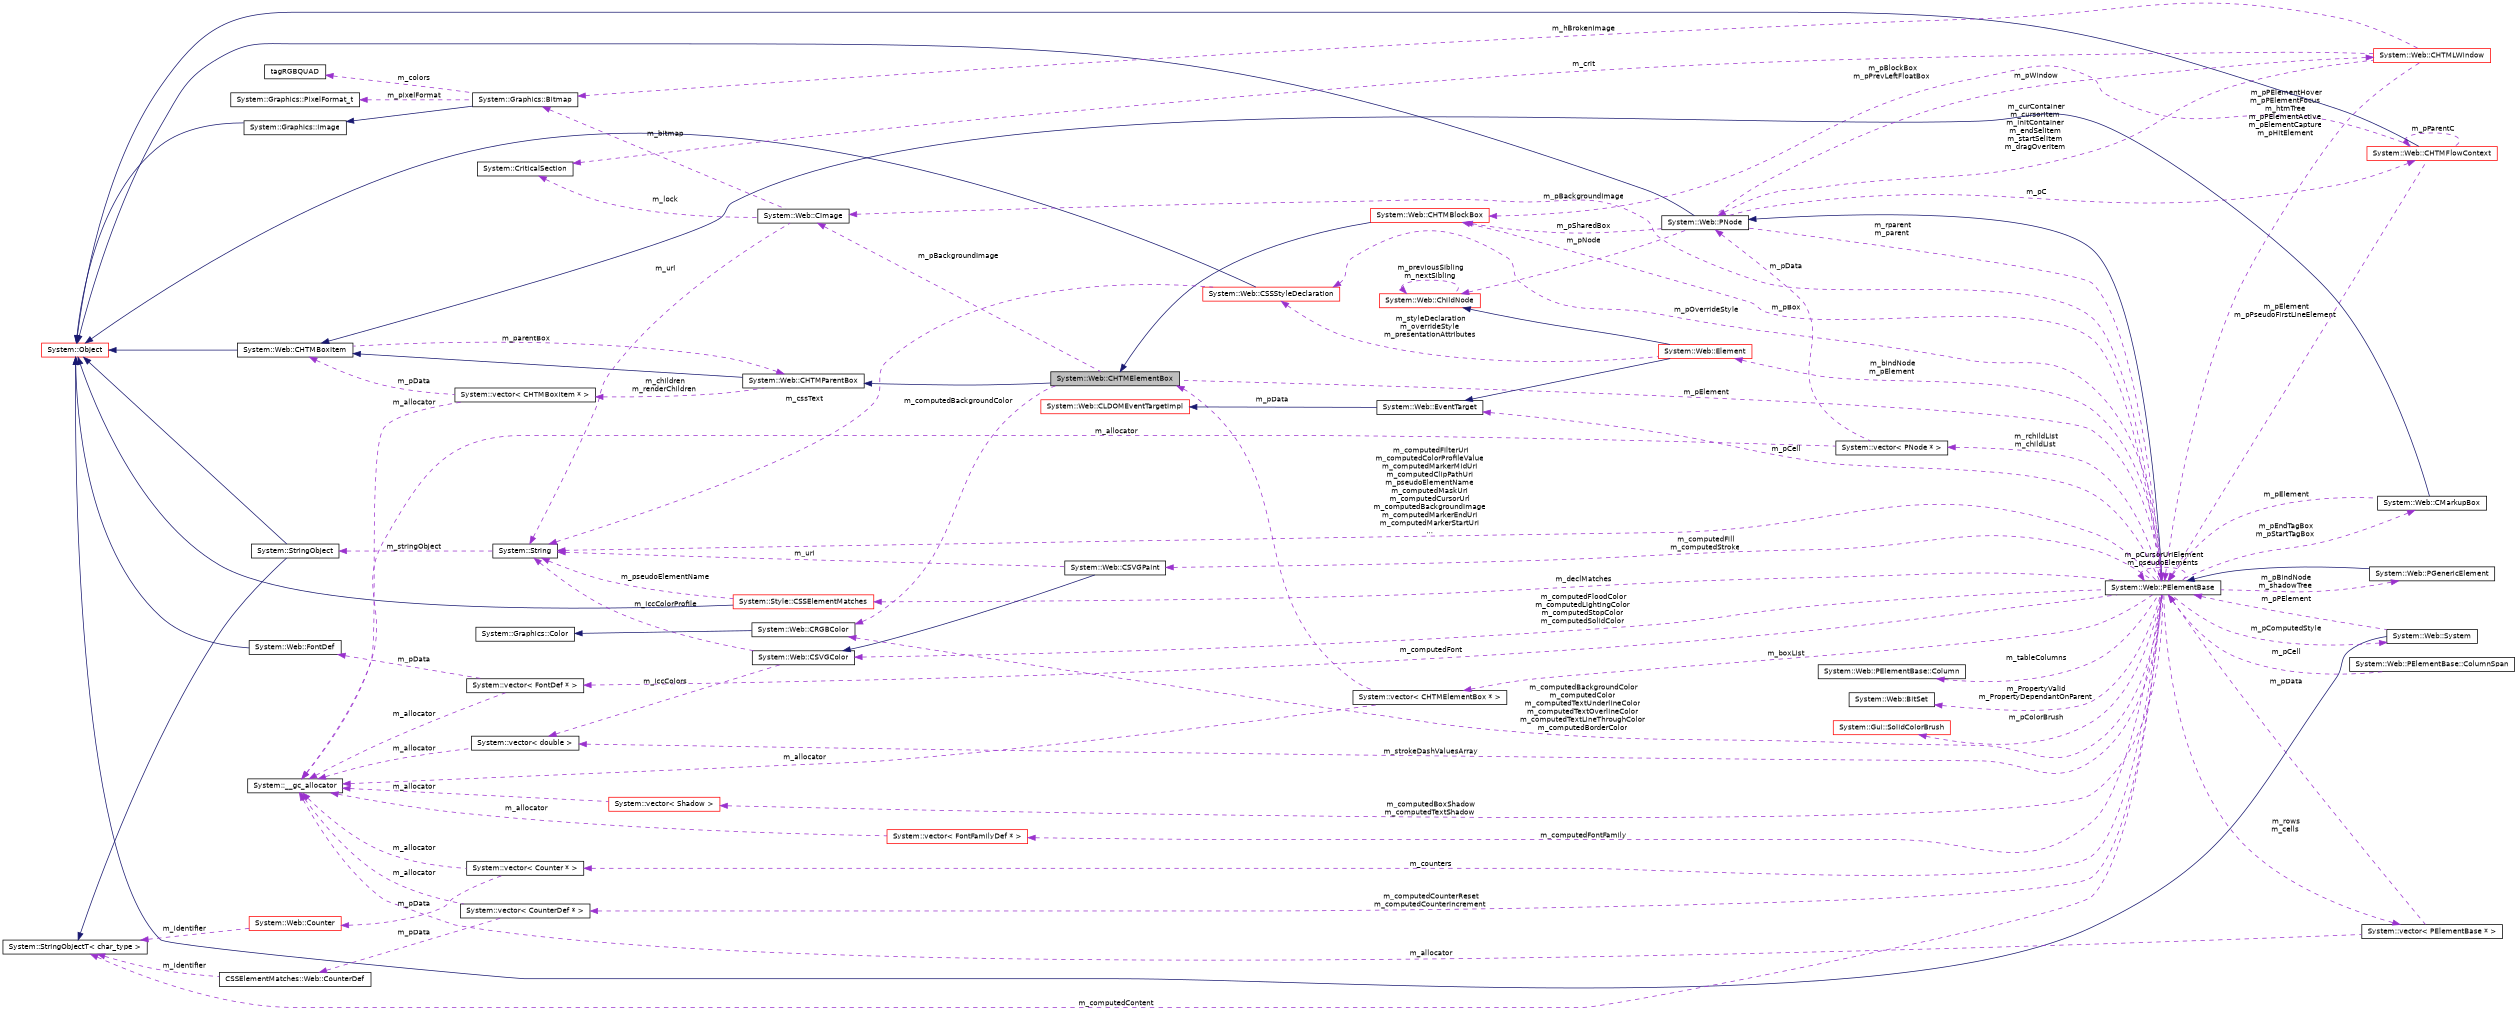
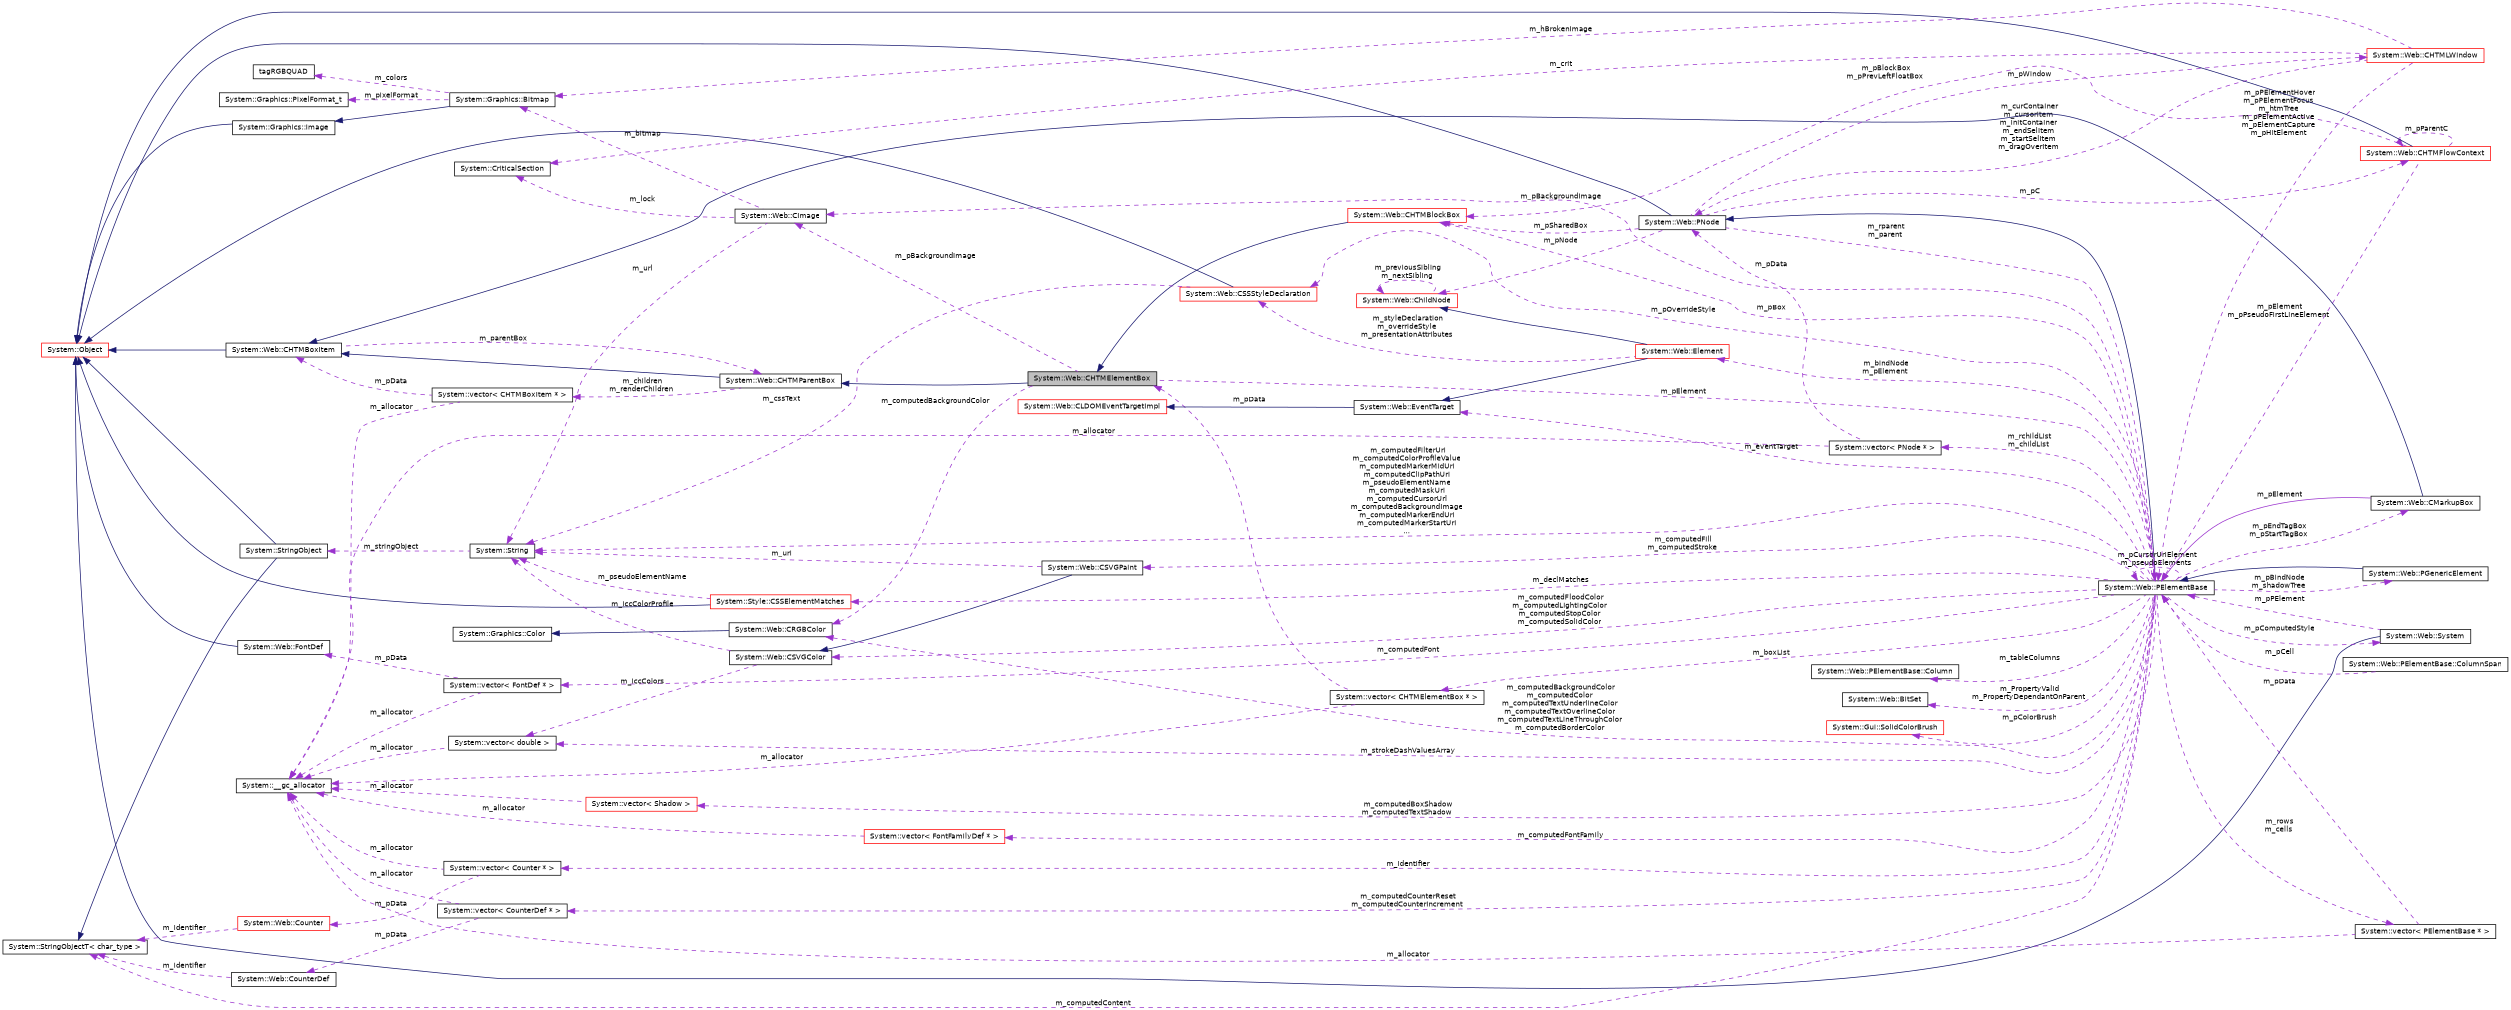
  digraph {
    rankdir=LR
    node [color=black fillcolor=white fontname=Helvetica fontsize=10 shape=record style=filled]
    edge [color=darkorchid3 dir=back fontname=Helvetica fontsize=10 labelfontname=Helvetica labelfontsize=10 style=dashed]
    n1 [fillcolor=grey75 fontcolor=black height=0.2 label="System::Web::CHTMElementBox" width=0.4]
    n2 [color=red height=0.2 label="System::Web::CHTMBlockBox" width=0.4]
    n3 [height=0.2 label="System::vector\< CHTMElementBox * \>" width=0.4]
    n4 [height=0.2 label="System::Web::PNode" width=0.4]
    n5 [color=red height=0.2 label="System::Web::CHTMFlowContext" width=0.4]
    n6 [height=0.2 label="System::Web::PElementBase" width=0.4]
    n7 [height=0.2 label="System::Web::CHTMParentBox" width=0.4]
    n8 [height=0.2 label="System::Web::CHTMBoxItem" width=0.4]
    n9 [height=0.2 label="System::vector\< CHTMBoxItem * \>" width=0.4]
    n10 [height=0.2 label="System::Web::CMarkupBox" width=0.4]
    n11 [color=red height=0.2 label="System::Object" width=0.4]
    n12 [height=0.2 label="System::StringObject" width=0.4]
    n13 [height=0.2 label="System::Graphics::Image" width=0.4]
    n14 [height=0.2 label="System::Web::FontDef" width=0.4]
    n15 [height=0.2 label="System::Web::System" width=0.4]
    n16 [color=red height=0.2 label="System::Web::CSSStyleDeclaration" width=0.4]
    n17 [color=red height=0.2 label="System::Style::CSSElementMatches" width=0.4]
    n18 [height=0.2 label="System::String" width=0.4]
    n19 [height=0.2 label="System::Graphics::Bitmap" width=0.4]
    n20 [height=0.2 label="System::vector\< PNode * \>" width=0.4]
    n21 [color=red height=0.2 label="System::Web::CHTMLWindow" width=0.4]
    n22 [height=0.2 label="System::vector\< FontDef * \>" width=0.4]
    n23 [color=red height=0.2 label="System::Web::Element" width=0.4]
    n24 [height=0.2 label="System::__gc_allocator" width=0.4]
    n25 [height=0.2 label="System::vector\< CounterDef * \>" width=0.4]
    n26 [height=0.2 label="System::vector\< Counter * \>" width=0.4]
    n27 [height=0.2 label="System::vector\< PElementBase * \>" width=0.4]
    n28 [height=0.2 label="System::vector\< double \>" width=0.4]
    n29 [color=red height=0.2 label="System::vector\< Shadow \>" width=0.4]
    n30 [color=red height=0.2 label="System::vector\< FontFamilyDef * \>" width=0.4]
    n31 [height=0.2 label="System::Web::CSVGColor" width=0.4]
    n32 [height=0.2 label="System::Web::CRGBColor" width=0.4]
    n33 [height=0.2 label="System::Web::PElementBase::ColumnSpan" width=0.4]
    n34 [height=0.2 label="System::Web::PGenericElement" width=0.4]
    n35 [height=0.2 label="System::Graphics::Color" width=0.4]
    n36 [height=0.2 label="System::Web::CImage" width=0.4]
    n37 [height=0.2 label="System::CriticalSection" width=0.4]
    n38 [height=0.2 label="System::Web::CSVGPaint" width=0.4]
    n39 [height=0.2 label="System::StringObjectT\< char_type \>" width=0.4]
-   n40 [height=0.2 label="CSSElementMatches::Web::CounterDef" width=0.4]
+   n40 [height=0.2 label="System::Web::CounterDef" width=0.4]
    n41 [color=red height=0.2 label="System::Web::Counter" width=0.4]
    n42 [height=0.2 label="System::Graphics::PixelFormat_t" width=0.4]
    n43 [height=0.2 label=tagRGBQUAD width=0.4]
    n44 [color=red height=0.2 label="System::Web::ChildNode" width=0.4]
    n45 [height=0.2 label="System::Web::EventTarget" width=0.4]
    n46 [color=red height=0.2 label="System::Web::CLDOMEventTargetImpl" width=0.4]
    n47 [height=0.2 label="System::Web::PElementBase::Column" width=0.4]
    n48 [height=0.2 label="System::Web::BitSet" width=0.4]
    n49 [color=red height=0.2 label="System::Gui::SolidColorBrush" width=0.4]
    n1 -> n2 [color=midnightblue style=solid]
    n1 -> n3 [label=" m_pData"]
    n2 -> n4 [label=" m_pSharedBox"]
    n2 -> n5 [label=" m_pBlockBox\nm_pPrevLeftFloatBox"]
    n2 -> n6 [label=" m_pBox"]
    n3 -> n6 [label=" m_boxList"]
    n4 -> n6 [color=midnightblue style=solid]
    n4 -> n20 [label=" m_pData"]
    n4 -> n21 [label=" m_curContainer\nm_cursorItem\nm_initContainer\nm_endSelItem\nm_startSelItem\nm_dragOverItem"]
    n5 -> n4 [label=" m_pC"]
    n5 -> n5 [label=" m_pParentC"]
    n6 -> n1 [label=" m_pElement"]
    n6 -> n4 [label=" m_rparent\nm_parent"]
    n6 -> n5 [label=" m_pElement\nm_pPseudoFirstLineElement"]
    n6 -> n6 [label=" m_pCursorUriElement\nm_pseudoElements"]
-   n6 -> n10 [label=" m_pElement"]
+   n6 -> n10 [label=" m_pElement" style=solid]
    n6 -> n15 [label=" m_pPElement"]
    n6 -> n21 [label=" m_pPElementHover\nm_pPElementFocus\nm_htmTree\nm_pPElementActive\nm_pElementCapture\nm_pHitElement"]
    n6 -> n27 [label=" m_pData"]
    n6 -> n33 [label=" m_pCell"]
    n6 -> n34 [color=midnightblue style=solid]
    n7 -> n1 [color=midnightblue style=solid]
    n7 -> n8 [label=" m_parentBox"]
    n8 -> n7 [color=midnightblue style=solid]
    n8 -> n9 [label=" m_pData"]
    n8 -> n10 [color=midnightblue style=solid]
    n9 -> n7 [label=" m_children\nm_renderChildren"]
    n10 -> n6 [label=" m_pEndTagBox\nm_pStartTagBox"]
    n11 -> n4 [color=midnightblue style=solid]
    n11 -> n5 [color=midnightblue style=solid]
    n11 -> n8 [color=midnightblue style=solid]
    n11 -> n12 [color=midnightblue style=solid]
    n11 -> n13 [color=midnightblue style=solid]
    n11 -> n14 [color=midnightblue style=solid]
    n11 -> n15 [color=midnightblue style=solid]
    n11 -> n16 [color=midnightblue style=solid]
    n11 -> n17 [color=midnightblue style=solid]
    n12 -> n18 [label=" m_stringObject"]
    n13 -> n19 [color=midnightblue style=solid]
    n14 -> n22 [label=" m_pData"]
    n15 -> n6 [label=" m_pComputedStyle"]
    n16 -> n6 [label=" m_pOverrideStyle"]
    n16 -> n23 [label=" m_styleDeclaration\nm_overrideStyle\nm_presentationAttributes"]
    n17 -> n6 [label=" m_declMatches"]
    n18 -> n6 [label=" m_computedFilterUri\nm_computedColorProfileValue\nm_computedMarkerMidUri\nm_computedClipPathUri\nm_pseudoElementName\nm_computedMaskUri\nm_computedCursorUrl\nm_computedBackgroundImage\nm_computedMarkerEndUri\nm_computedMarkerStartUri\n..."]
    n18 -> n16 [label=" m_cssText"]
    n18 -> n17 [label=" m_pseudoElementName"]
    n18 -> n31 [label=" m_iccColorProfile"]
    n18 -> n36 [label=" m_url"]
    n18 -> n38 [label=" m_uri"]
    n19 -> n21 [label=" m_hBrokenImage"]
    n19 -> n36 [label=" m_bitmap"]
    n20 -> n6 [label=" m_rchildList\nm_childList"]
    n21 -> n4 [label=" m_pWindow"]
    n22 -> n6 [label=" m_computedFont"]
    n23 -> n6 [label=" m_bindNode\nm_pElement"]
    n24 -> n3 [label=" m_allocator"]
    n24 -> n9 [label=" m_allocator"]
    n24 -> n20 [label=" m_allocator"]
    n24 -> n22 [label=" m_allocator"]
    n24 -> n25 [label=" m_allocator"]
    n24 -> n26 [label=" m_allocator"]
    n24 -> n27 [label=" m_allocator"]
    n24 -> n28 [label=" m_allocator"]
    n24 -> n29 [label=" m_allocator"]
    n24 -> n30 [label=" m_allocator"]
    n25 -> n6 [label=" m_computedCounterReset\nm_computedCounterIncrement"]
-   n26 -> n6 [label=" m_counters"]
+   n26 -> n6 [label=" m_identifier"]
    n27 -> n6 [label=" m_rows\nm_cells"]
    n28 -> n6 [label=" m_strokeDashValuesArray"]
    n28 -> n31 [label=" m_iccColors"]
    n29 -> n6 [label=" m_computedBoxShadow\nm_computedTextShadow"]
    n30 -> n6 [label=" m_computedFontFamily"]
    n31 -> n6 [label=" m_computedFloodColor\nm_computedLightingColor\nm_computedStopColor\nm_computedSolidColor"]
    n31 -> n38 [color=midnightblue style=solid]
    n32 -> n1 [label=" m_computedBackgroundColor"]
    n32 -> n6 [label=" m_computedBackgroundColor\nm_computedColor\nm_computedTextUnderlineColor\nm_computedTextOverlineColor\nm_computedTextLineThroughColor\nm_computedBorderColor"]
    n34 -> n6 [label=" m_pBindNode\nm_shadowTree"]
    n35 -> n32 [color=midnightblue style=solid]
    n36 -> n1 [label=" m_pBackgroundImage"]
    n36 -> n6 [label=" m_pBackgroundImage"]
    n37 -> n21 [label=" m_crit"]
    n37 -> n36 [label=" m_lock"]
    n38 -> n6 [label=" m_computedFill\nm_computedStroke"]
    n39 -> n6 [label=" m_computedContent"]
    n39 -> n12 [color=midnightblue style=solid]
    n39 -> n40 [label=" m_identifier"]
    n39 -> n41 [label=" m_identifier"]
    n40 -> n25 [label=" m_pData"]
    n41 -> n26 [label=" m_pData"]
    n42 -> n19 [label=" m_pixelFormat"]
    n43 -> n19 [label=" m_colors"]
    n44 -> n4 [label=" m_pNode"]
    n44 -> n23 [color=midnightblue style=solid]
    n44 -> n44 [label=" m_previousSibling\nm_nextSibling"]
-   n45 -> n6 [label=" m_pCell"]
+   n45 -> n6 [label=" m_eventTarget"]
    n45 -> n23 [color=midnightblue style=solid]
    n46 -> n45 [color=midnightblue style=solid]
    n47 -> n6 [label=" m_tableColumns"]
    n48 -> n6 [label=" m_PropertyValid\nm_PropertyDependantOnParent"]
    n49 -> n6 [label=" m_pColorBrush"]
  }
